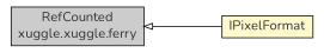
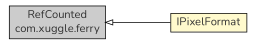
  digraph {
    rankdir=LR
    ranksep=1
    fontname=Nunito
    node [fontcolor=grey20 fontname=Nunito fontsize=15.0 shape=plaintext]
-   n1 [label=<<table border="0" cellborder="1" cellspacing="0" cellpadding="2" port="p" bgcolor="grey80" href="../ferry/RefCounted.html"> 		<tr><td><table border="0" cellspacing="0" cellpadding="1"> 			<tr><td> RefCounted </td></tr> 			<tr><td> xuggle.xuggle.ferry </td></tr> 		</table></td></tr> 		</table>>]
+   n1 [label=<<table border="0" cellborder="1" cellspacing="0" cellpadding="2" port="p" bgcolor="grey80" href="../ferry/RefCounted.html"> 		<tr><td><table border="0" cellspacing="0" cellpadding="1"> 			<tr><td> RefCounted </td></tr> 			<tr><td> com.xuggle.ferry </td></tr> 		</table></td></tr> 		</table>>]
    n2 [label=<<table border="0" cellborder="1" cellspacing="0" cellpadding="2" port="p" bgcolor="lemonChiffon" href="./IPixelFormat.html"> 		<tr><td><table border="0" cellspacing="0" cellpadding="1"> 			<tr><td> IPixelFormat </td></tr> 		</table></td></tr> 		</table>>]
    n1 -> n2 [arrowtail=empty dir=back fontname=Nunito fontsize=10 headport=p labelfontname=Helvetica labelfontsize=10 tailport=p]
  }
